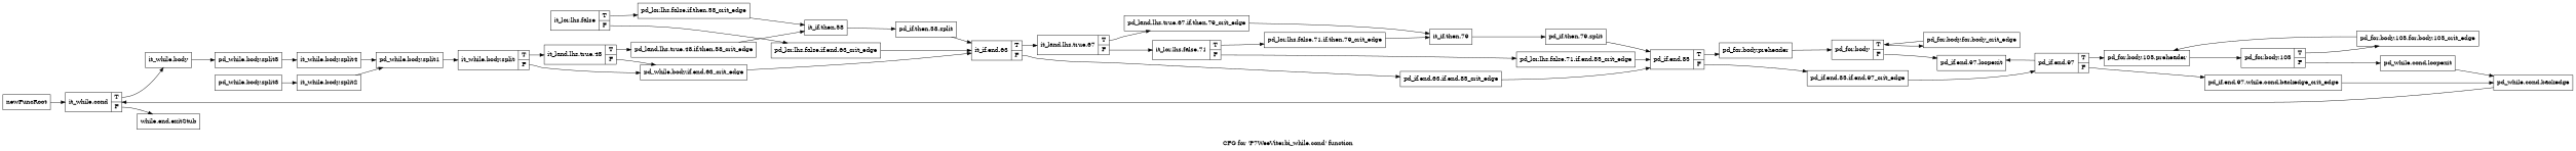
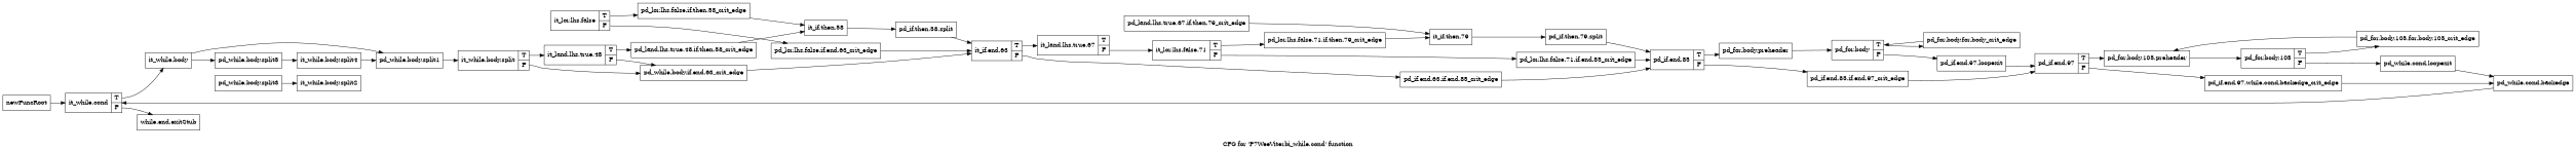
  digraph {
    label="CFG for 'P7WeeViterbi_while.cond' function"
    rankdir=LR
    node [shape=record]
    n1 [label="{newFuncRoot}"]
    n2 [label="{it_while.cond|{<s0>T|<s1>F}}"]
    n3 [label="{while.end.exitStub}"]
    n4 [label="{it_while.body}"]
    n5 [label="{pd_while.body.split5}"]
    n6 [label="{it_while.body.split4}"]
    n7 [label="{pd_while.body.split1}"]
    n8 [label="{pd_while.body.split3}"]
    n9 [label="{it_while.body.split2}"]
    n10 [label="{it_while.body.split|{<s0>T|<s1>F}}"]
    n11 [label="{it_land.lhs.true.48|{<s0>T|<s1>F}}"]
    n12 [label="{pd_while.body.if.end.63_crit_edge}"]
    n13 [label="{pd_land.lhs.true.48.if.then.58_crit_edge}"]
    n14 [label="{it_if.end.63|{<s0>T|<s1>F}}"]
    n15 [label="{it_if.then.58}"]
    n16 [label="{it_lor.lhs.false|{<s0>T|<s1>F}}"]
    n17 [label="{pd_lor.lhs.false.if.then.58_crit_edge}"]
    n18 [label="{pd_lor.lhs.false.if.end.63_crit_edge}"]
    n19 [label="{it_land.lhs.true.67|{<s0>T|<s1>F}}"]
    n20 [label="{pd_if.end.63.if.end.85_crit_edge}"]
    n21 [label="{pd_land.lhs.true.67.if.then.79_crit_edge}"]
    n22 [label="{it_lor.lhs.false.71|{<s0>T|<s1>F}}"]
    n23 [label="{pd_if.end.85|{<s0>T|<s1>F}}"]
    n24 [label="{pd_if.then.58.split}"]
    n25 [label="{it_if.then.79}"]
    n26 [label="{pd_lor.lhs.false.71.if.then.79_crit_edge}"]
    n27 [label="{pd_lor.lhs.false.71.if.end.85_crit_edge}"]
    n28 [label="{pd_for.body.preheader}"]
    n29 [label="{pd_if.end.85.if.end.97_crit_edge}"]
    n30 [label="{pd_for.body|{<s0>T|<s1>F}}"]
    n31 [label="{pd_if.end.97|{<s0>T|<s1>F}}"]
    n32 [label="{pd_if.then.79.split}"]
    n33 [label="{pd_for.body.for.body_crit_edge}"]
    n34 [label="{pd_if.end.97.loopexit}"]
    n35 [label="{pd_for.body.105.preheader}"]
    n36 [label="{pd_if.end.97.while.cond.backedge_crit_edge}"]
    n37 [label="{pd_for.body.105|{<s0>T|<s1>F}}"]
    n38 [label="{pd_while.cond.backedge}"]
    n39 [label="{pd_for.body.105.for.body.105_crit_edge}"]
    n40 [label="{pd_while.cond.loopexit}"]
    n1 -> n2
    n2 -> n3 [tailport=s1]
    n2 -> n4 [tailport=s0]
    n4 -> n5
    n5 -> n6
    n6 -> n7
    n7 -> n10
    n8 -> n9
-   n9 -> n7
+   n4 -> n7
    n10 -> n11 [tailport=s0]
    n10 -> n12 [tailport=s1]
    n11 -> n12 [tailport=s1]
    n11 -> n13 [tailport=s0]
    n12 -> n14
    n13 -> n15
    n14 -> n19 [tailport=s0]
    n14 -> n20 [tailport=s1]
    n15 -> n24
    n16 -> n17 [tailport=s0]
    n16 -> n18 [tailport=s1]
    n17 -> n15
    n18 -> n14
-   n19 -> n21 [tailport=s0]
    n19 -> n22 [tailport=s1]
    n20 -> n23
    n21 -> n25
    n22 -> n26 [tailport=s0]
    n22 -> n27 [tailport=s1]
    n23 -> n28 [tailport=s0]
    n23 -> n29 [tailport=s1]
    n24 -> n14
    n25 -> n32
    n26 -> n25
    n27 -> n23
    n28 -> n30
    n29 -> n31
    n30 -> n33 [tailport=s0]
    n30 -> n34 [tailport=s1]
    n31 -> n35 [tailport=s0]
    n31 -> n36 [tailport=s1]
    n32 -> n23
    n33 -> n30
-   n31 -> n34
+   n34 -> n31
    n35 -> n37
    n36 -> n38
    n37 -> n39 [tailport=s0]
    n37 -> n40 [tailport=s1]
    n38 -> n2
    n39 -> n35
    n40 -> n38
  }
